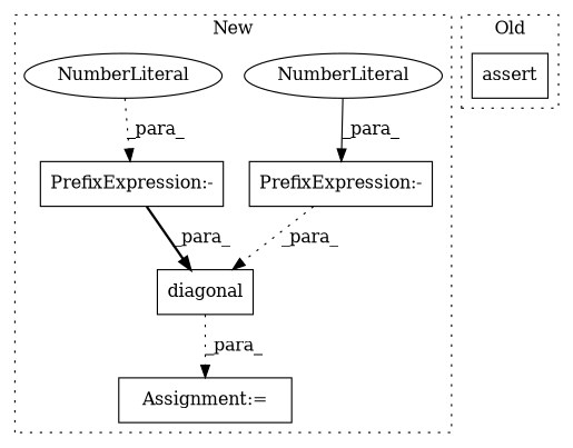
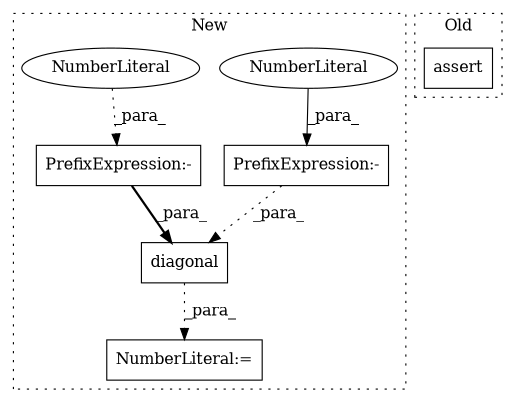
  digraph {
    node [a=32 l=1 shape=box]
    edge [style=dotted]
    n1 [l="9,1" label=diagonal s="2691,2705"]
    n2 [a=38 label="PrefixExpression:-" s=2703]
    n3 [a=34 label=NumberLiteral s=2704 shape=ellipse]
-   n4 [a=7 label="Assignment:=" s=2673]
+   n4 [a=7 label="NumberLiteral:=" s=2673]
    n5 [a=38 label="PrefixExpression:-" s=2700]
    n6 [a=34 label=NumberLiteral s=2701 shape=ellipse]
    n7 [l="11,1" label=assert s="2570,2660"]
    subgraph cluster_1 {
      label=New
      style=dotted
      n1
      n2
      n3
      n4
      n5
      n6
    }
    subgraph cluster_2 {
      label=Old
      style=dotted
      n7
    }
    n1 -> n4 [label=_para_]
    n2 -> n1 [label=_para_]
    n3 -> n2 [label=_para_ style=solid]
    n5 -> n1 [label=_para_ style=bold]
    n6 -> n5 [label=_para_]
  }
